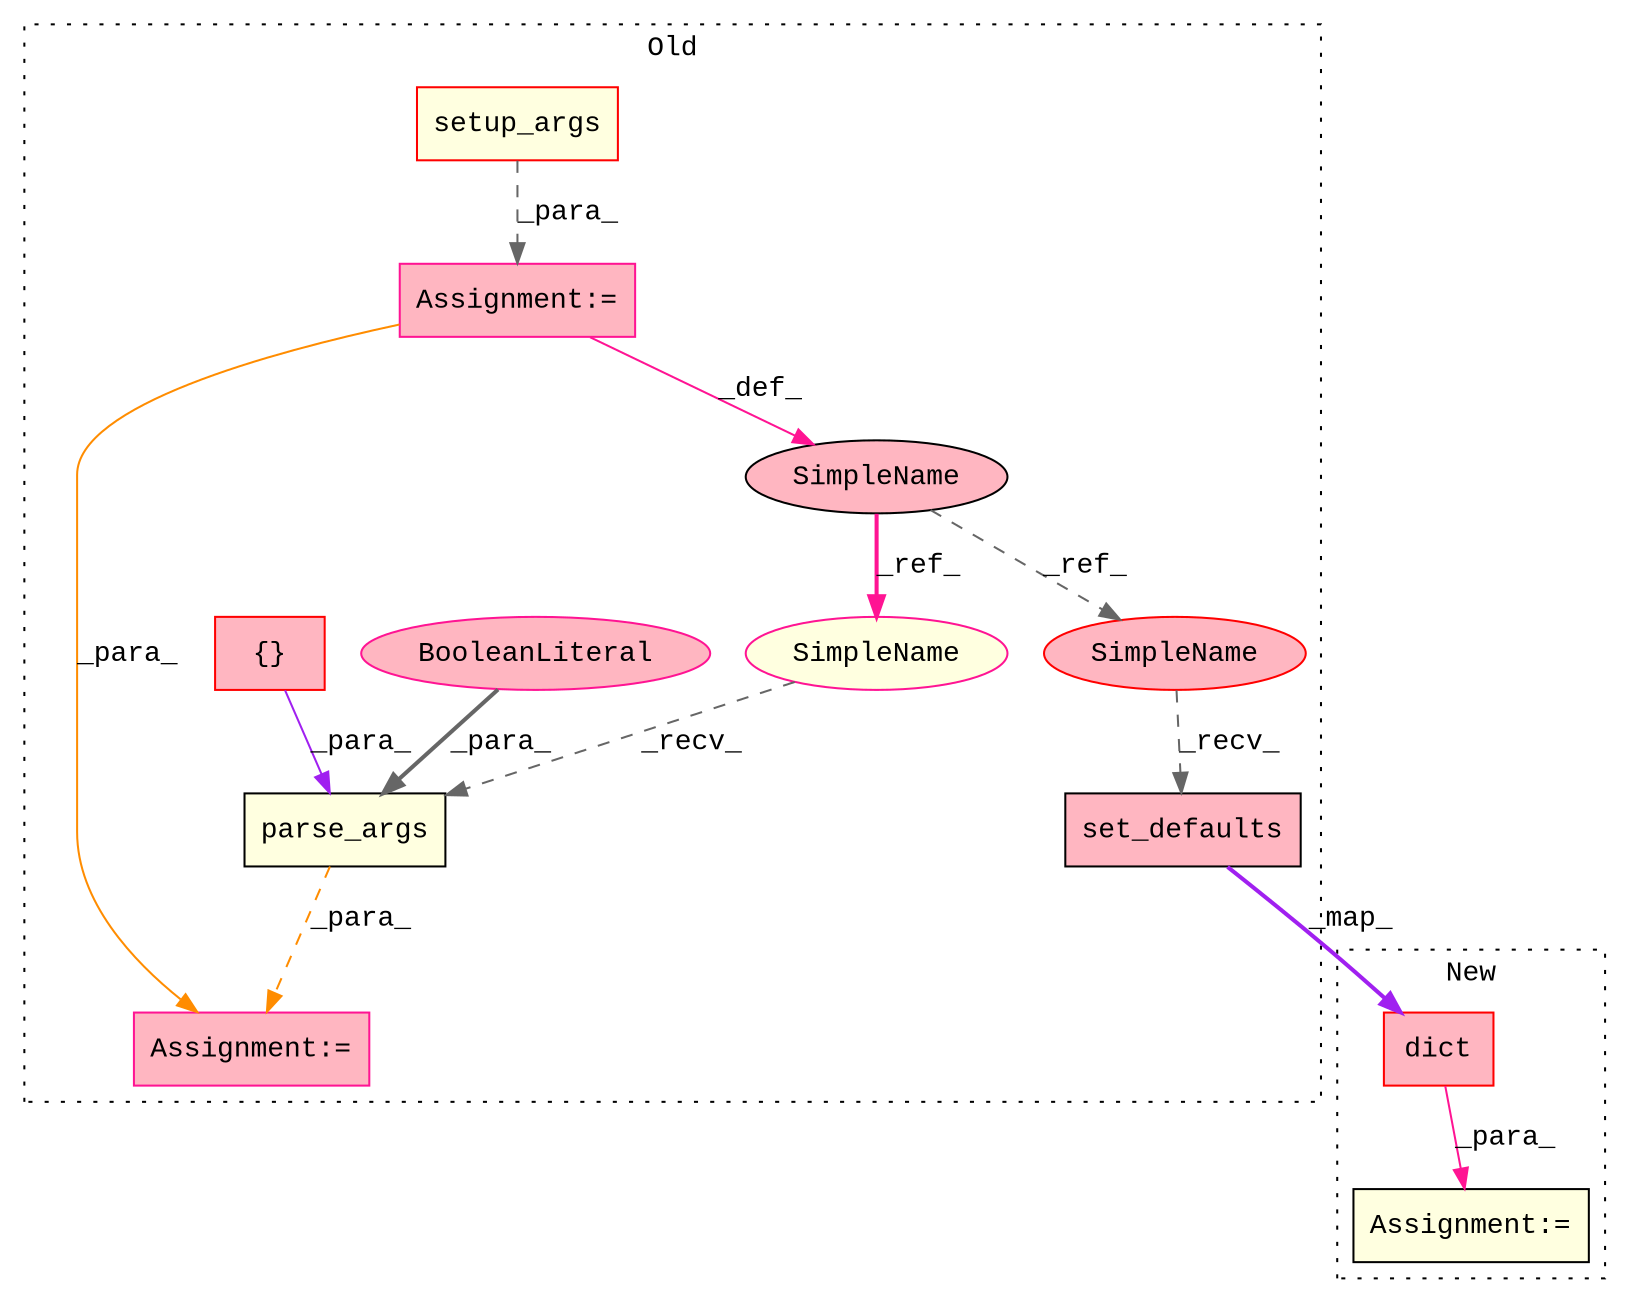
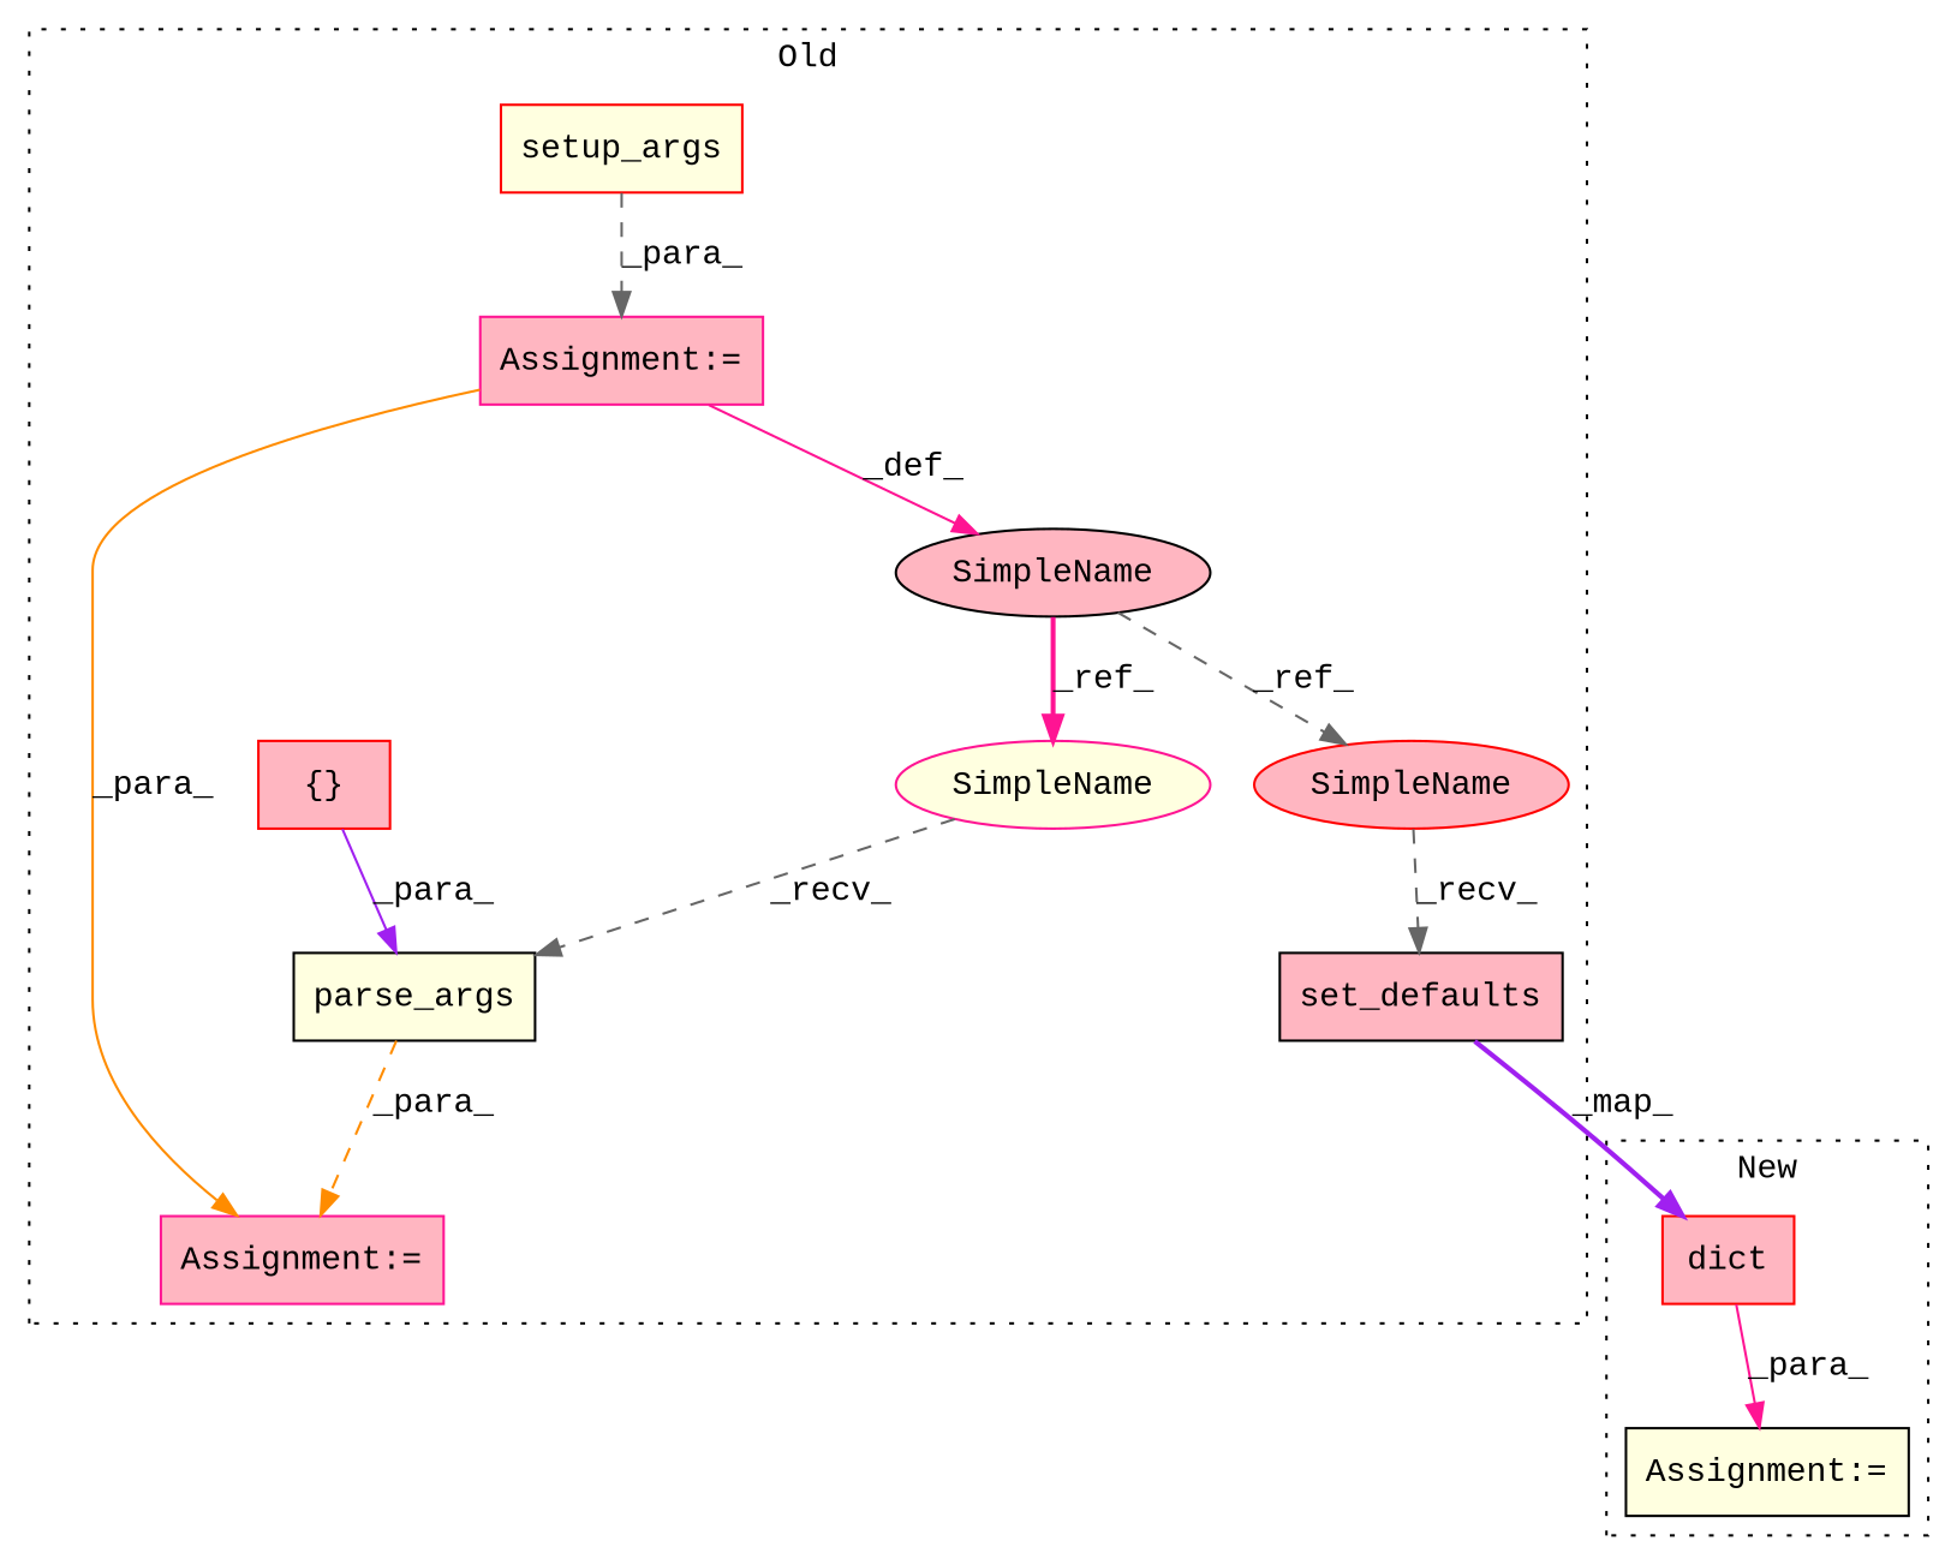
  digraph {
    fontname="Liberation Mono"
    node [a=32 color=black fillcolor=lightpink fontname="Liberation Mono" l=6 shape=box style=filled]
    edge [color=gray40 fontname="Liberation Mono" style=dashed]
    n1 [l="13,1" label=set_defaults s="695,758"]
    n2 [a=42 label=SimpleName s=663 shape=ellipse]
    n3 [fillcolor=lightyellow l="11,1" label=parse_args s="776,804"]
    n4 [a=4 color=red l=2 label="{}" s=796]
    n5 [color=red fillcolor=lightyellow l=12 label=setup_args s=670]
-   n6 [a=9 color=deeppink l=5 label=BooleanLiteral s=799 shape=ellipse]
    n7 [a=7 color=deeppink l=1 label="Assignment:=" s=768]
    n8 [a=7 color=deeppink l=1 label="Assignment:=" s=669]
    n9 [a=42 color=red label=SimpleName s=688 shape=ellipse]
    n10 [a=42 color=deeppink fillcolor=lightyellow label=SimpleName s=769 shape=ellipse]
    n11 [color=red l="5,1" label=dict s="612,667"]
    n12 [a=7 fillcolor=lightyellow l=1 label="Assignment:=" s=611]
    subgraph cluster_1 {
      label=Old
      style=dotted
      n1
      n2
      n3
      n4
      n5
-     n6
      n7
      n8
      n9
      n10
    }
    subgraph cluster_2 {
      label=New
      style=dotted
      n11
      n12
    }
    n1 -> n11 [color=purple label=_map_ style=bold]
    n2 -> n9 [label=_ref_]
    n2 -> n10 [color=deeppink label=_ref_ style=bold]
    n3 -> n7 [color=darkorange label=_para_]
    n4 -> n3 [color=purple label=_para_ style=solid]
    n5 -> n8 [label=_para_]
-   n6 -> n3 [label=_para_ style=bold]
    n8 -> n2 [color=deeppink label=_def_ style=solid]
    n8 -> n7 [color=darkorange label=_para_ style=solid]
    n9 -> n1 [label=_recv_]
    n10 -> n3 [label=_recv_]
    n11 -> n12 [color=deeppink label=_para_ style=solid]
  }
